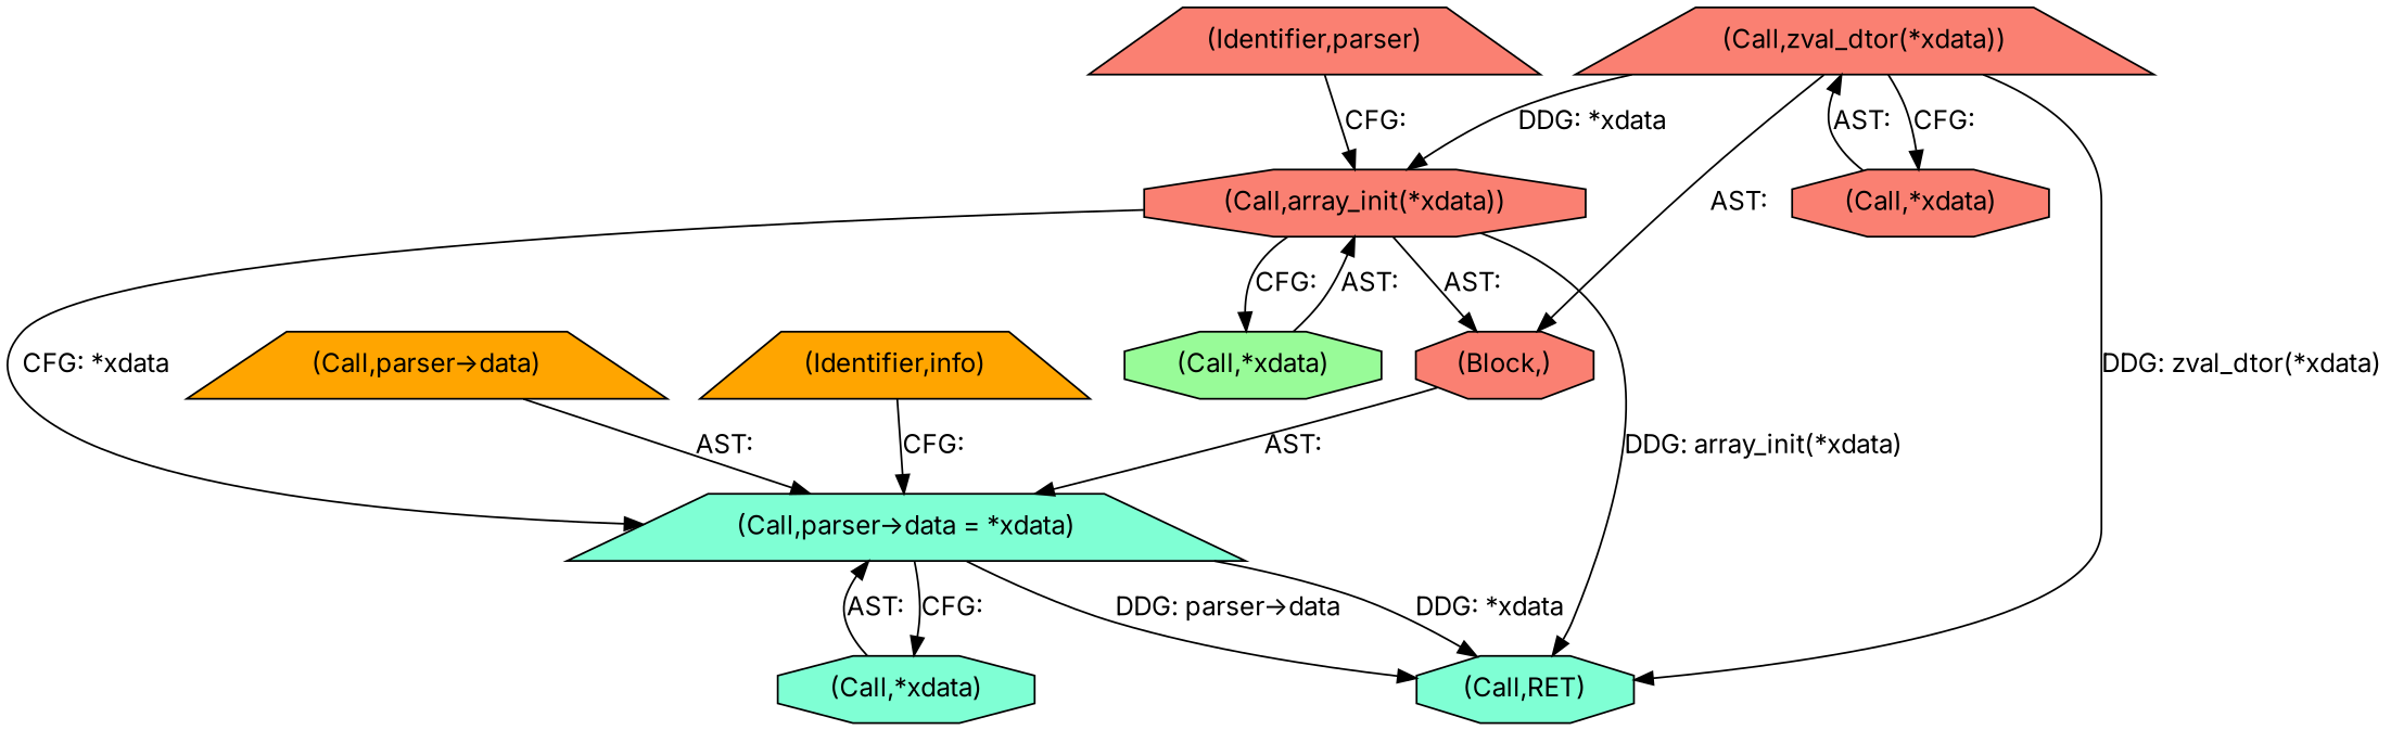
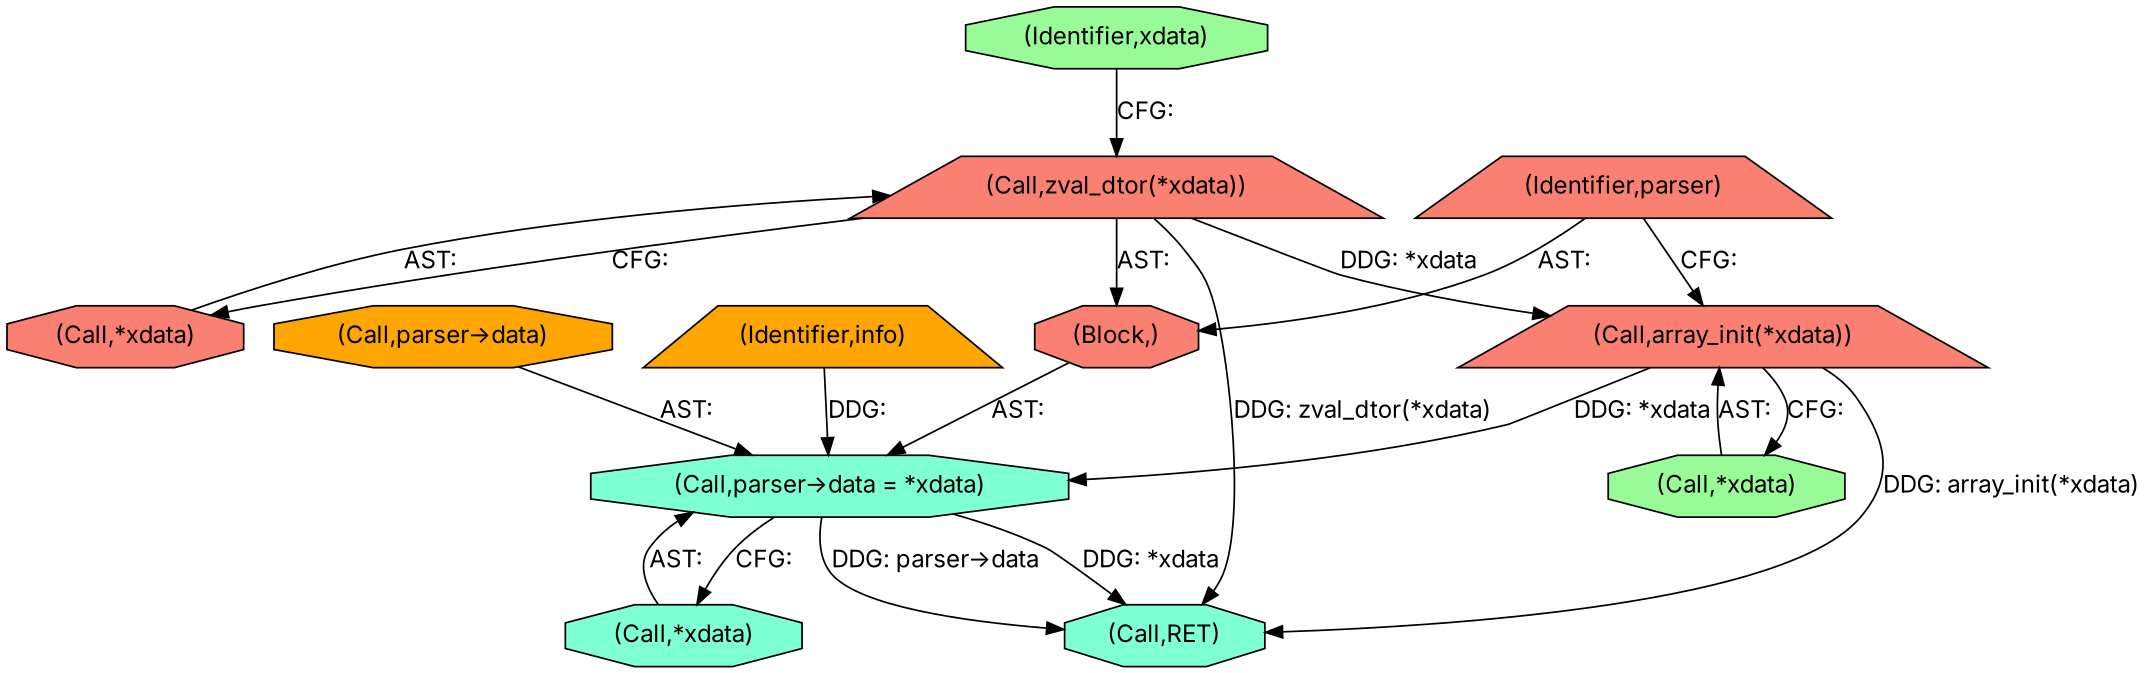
  digraph {
    fontname=Inter
    node [fillcolor=salmon fontname=Inter shape=trapezium style=filled]
    edge [fontname=Inter]
-   n1 [label="(Call,array_init(*xdata))" shape=octagon]
-   n2 [fillcolor=aquamarine label="(Call,parser->data = *xdata)"]
+   n1 [label="(Call,array_init(*xdata))"]
+   n2 [fillcolor=aquamarine label="(Call,parser->data = *xdata)" shape=octagon]
    n3 [fillcolor=aquamarine label="(Call,RET)" shape=octagon]
    n4 [fillcolor=palegreen label="(Call,*xdata)" shape=octagon]
    n5 [label="(Block,)" shape=octagon]
    n6 [fillcolor=aquamarine label="(Call,*xdata)" shape=octagon]
    n7 [label="(Call,zval_dtor(*xdata))"]
    n8 [label="(Call,*xdata)" shape=octagon]
+   n9 [fillcolor=palegreen label="(Identifier,xdata)" shape=octagon]
    n10 [label="(Identifier,parser)"]
-   n11 [fillcolor=orange label="(Call,parser->data)"]
+   n11 [fillcolor=orange label="(Call,parser->data)" shape=octagon]
    n12 [fillcolor=orange label="(Identifier,info)"]
-   n1 -> n2 [label="CFG: *xdata"]
+   n1 -> n2 [label="DDG: *xdata"]
    n1 -> n3 [label="DDG: array_init(*xdata)"]
    n1 -> n4 [label="CFG: "]
-   n1 -> n5 [label="AST: "]
+   n10 -> n5 [label="AST: "]
    n2 -> n3 [label="DDG: *xdata"]
    n2 -> n3 [label="DDG: parser->data"]
    n2 -> n6 [label="CFG: "]
    n4 -> n1 [label="AST: "]
    n5 -> n2 [label="AST: "]
    n6 -> n2 [label="AST: "]
    n7 -> n1 [label="DDG: *xdata"]
    n7 -> n3 [label="DDG: zval_dtor(*xdata)"]
    n7 -> n5 [label="AST: "]
    n7 -> n8 [label="CFG: "]
    n8 -> n7 [label="AST: "]
+   n9 -> n7 [label="CFG: "]
    n10 -> n1 [label="CFG: "]
    n11 -> n2 [label="AST: "]
-   n12 -> n2 [label="CFG: "]
+   n12 -> n2 [label="DDG: "]
  }
